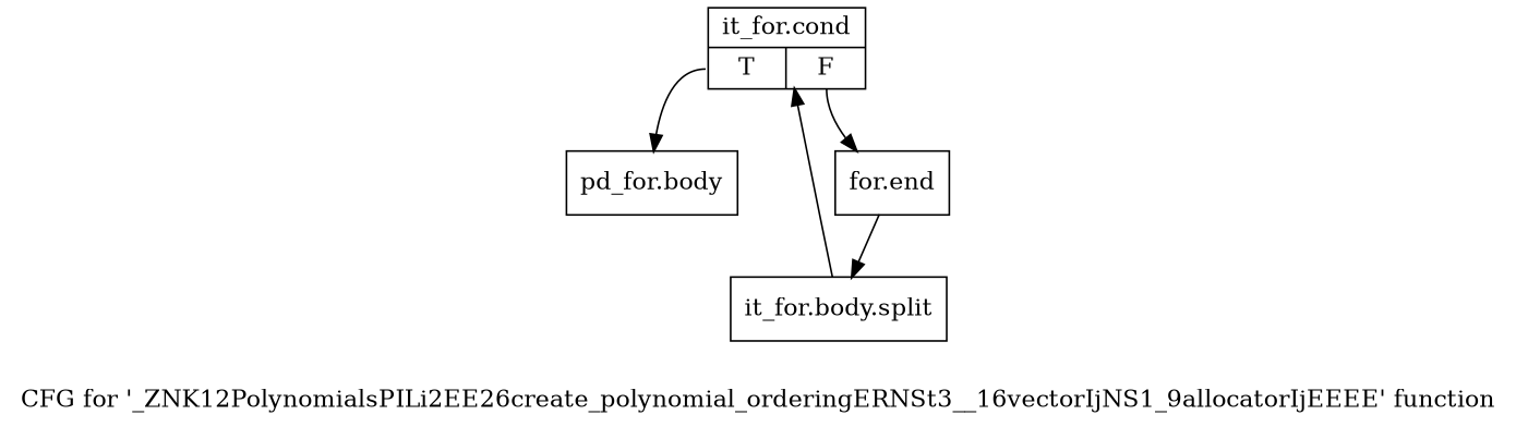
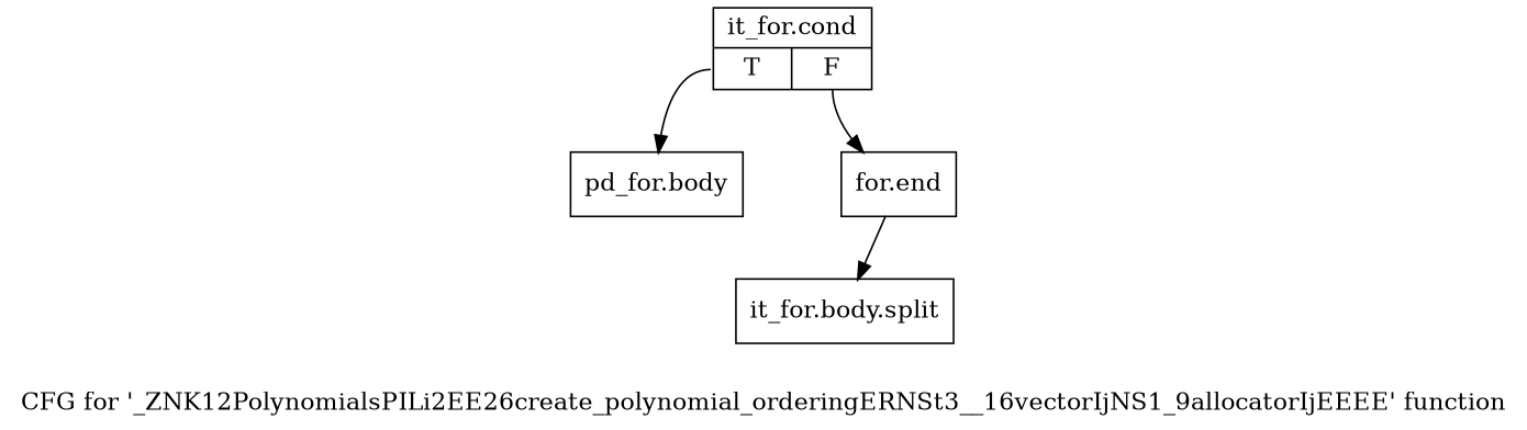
  digraph {
    label="CFG for '_ZNK12PolynomialsPILi2EE26create_polynomial_orderingERNSt3__16vectorIjNS1_9allocatorIjEEEE' function"
    node [shape=record]
    n1 [label="{it_for.cond|{<s0>T|<s1>F}}"]
    n2 [label="{pd_for.body}"]
    n3 [label="{for.end}"]
    n4 [label="{it_for.body.split}"]
    n1 -> n2 [tailport=s0]
    n1 -> n3 [tailport=s1]
    n3 -> n4
-   n4 -> n1
  }
